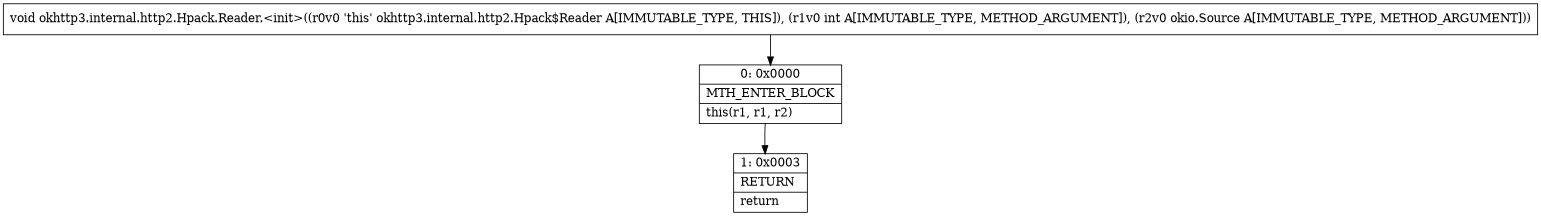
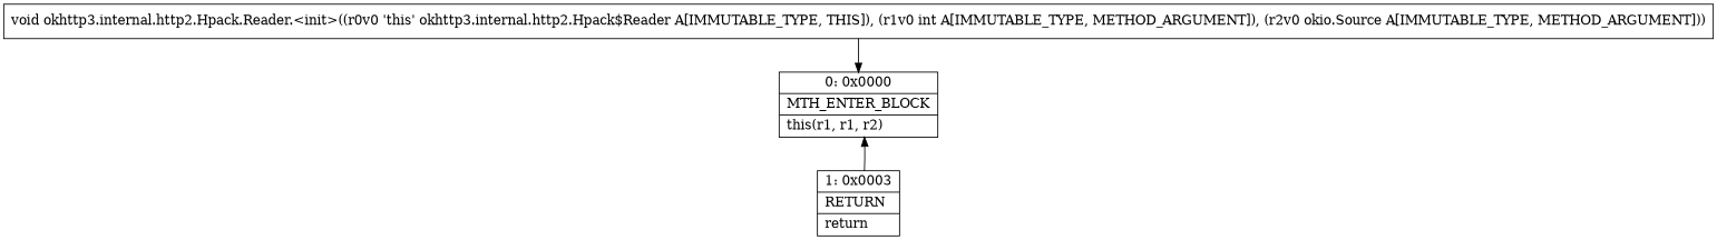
  digraph {
    node [shape=record]
    n1 [label="{0\:\ 0x0000|MTH_ENTER_BLOCK\l|this(r1, r1, r2)\l}"]
    n2 [label="{1\:\ 0x0003|RETURN\l|return\l}"]
    n3 [label="{void okhttp3.internal.http2.Hpack.Reader.\<init\>((r0v0 'this' okhttp3.internal.http2.Hpack$Reader A[IMMUTABLE_TYPE, THIS]), (r1v0 int A[IMMUTABLE_TYPE, METHOD_ARGUMENT]), (r2v0 okio.Source A[IMMUTABLE_TYPE, METHOD_ARGUMENT])) }"]
-   n1 -> n2
+   n2 -> n1
    n3 -> n1
  }
